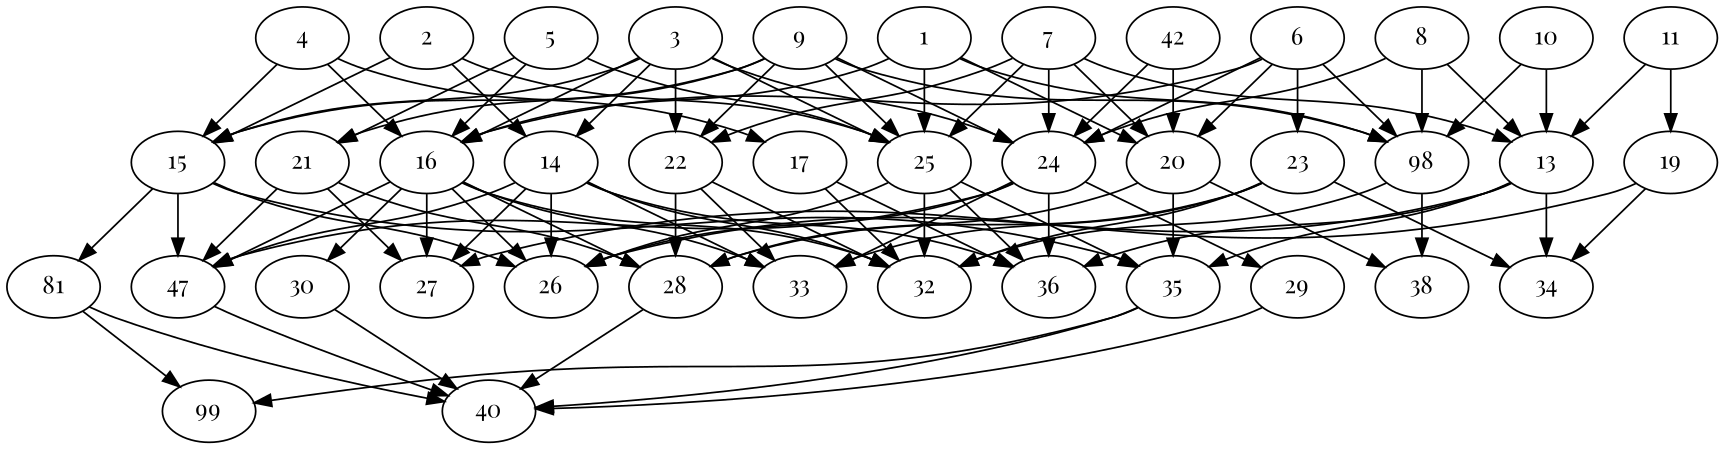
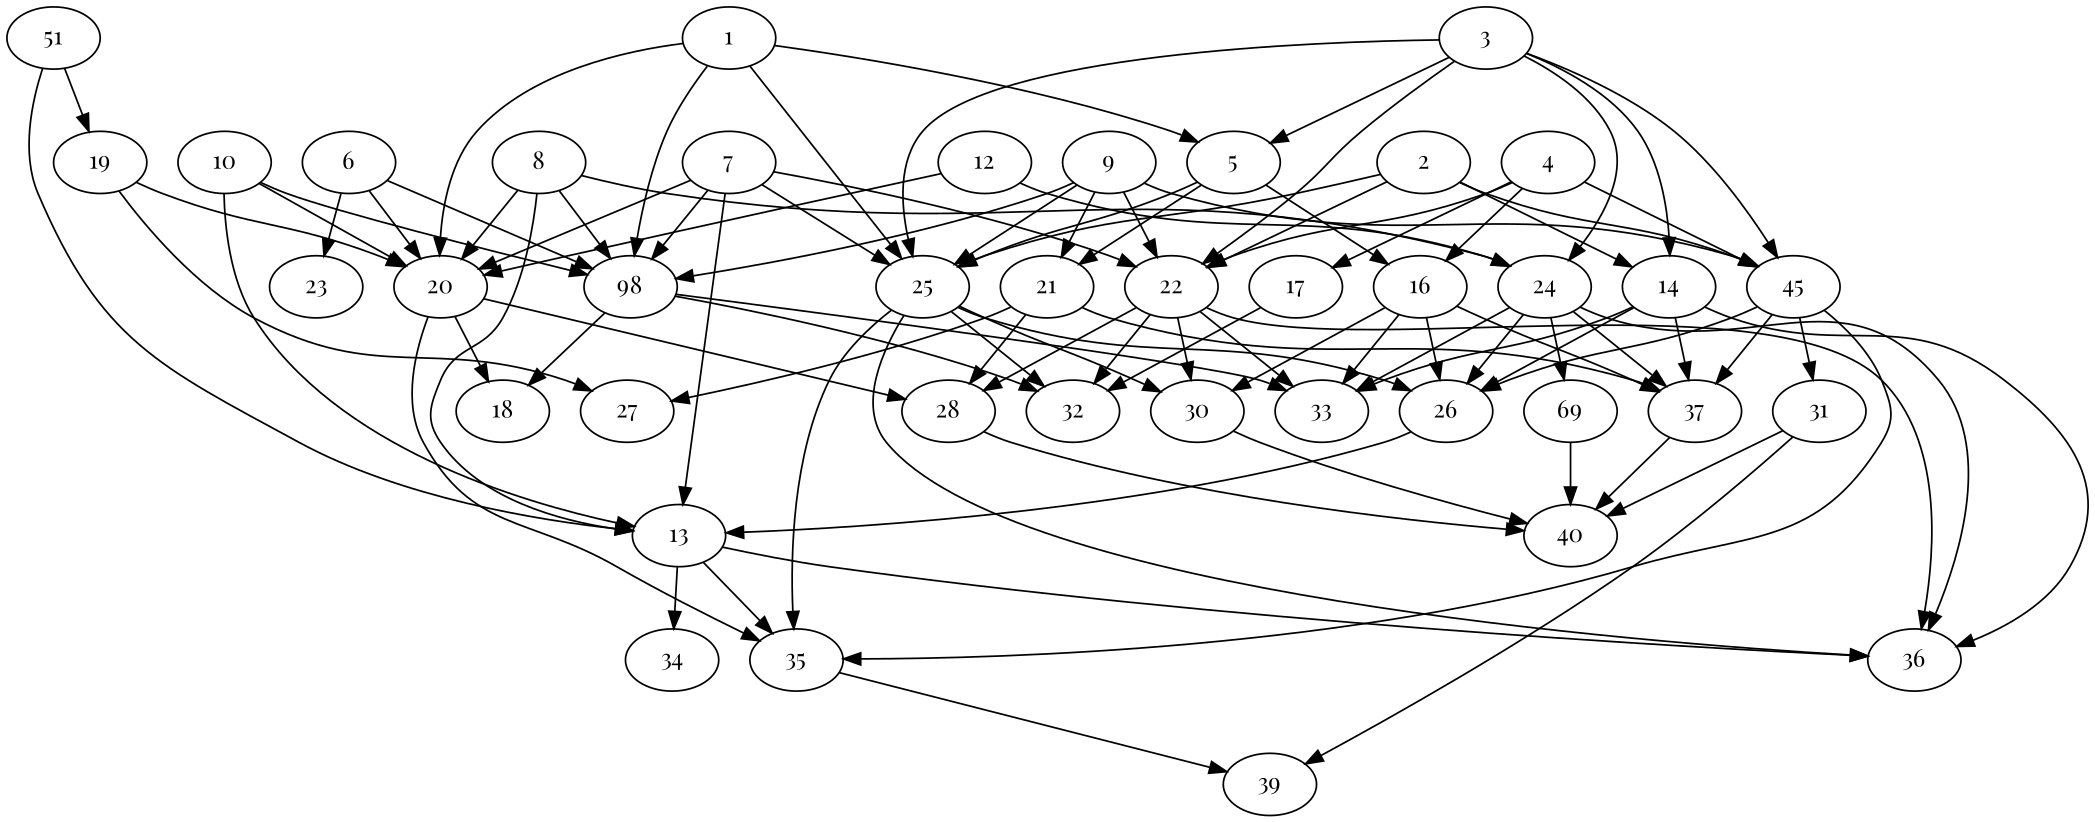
  digraph {
    fontname="Playfair Display"
    node [alpha=0.01 expect_size=23086080 fontname="Playfair Display"]
    edge [fontname="Playfair Display"]
    1 [alpha=0.04 expect_size=35161088]
    16 [expect_size=16882688]
    n3 [alpha=0.09 expect_size=45072384 label=98]
    20 [alpha=0.13 expect_size=10361856]
    25 [alpha=0.11 expect_size=41103360]
    26 [alpha=0.04 expect_size=21618688]
    27 [alpha=0.06 expect_size=24264704]
    32 [alpha=0.16 expect_size=9965568]
    33 [alpha=0.07 expect_size=13164544]
-   37 [expect_size=38865920 label=47]
+   37 [expect_size=38865920]
    28 [alpha=0.15 expect_size=9643008]
    30 [alpha=0.00 expect_size=17485824]
-   38 [alpha=0.06 expect_size=5362688]
+   38 [alpha=0.06 expect_size=5362688 label=18]
    35 [alpha=0.19 expect_size=50540544]
    36 [alpha=0.12 expect_size=29390848]
    40 [alpha=0.02 expect_size=6900736]
-   39 [alpha=0.13 expect_size=41096192 label=99]
+   39 [alpha=0.13 expect_size=41096192]
    2 [alpha=0.06 expect_size=19935232]
    14 [alpha=0.14 expect_size=36841472]
-   15 [alpha=0.12 expect_size=14786560]
+   15 [alpha=0.12 expect_size=14786560 label=45]
    22 [expect_size=45025280]
-   31 [alpha=0.09 expect_size=47761408 label=81]
+   31 [alpha=0.09 expect_size=47761408]
    3 [alpha=0.09 expect_size=15812608]
    24 [alpha=0.13 expect_size=9204736]
-   29 [alpha=0.06 expect_size=30779392]
+   29 [alpha=0.06 expect_size=30779392 label=69]
    4 [alpha=0.11]
    17 [alpha=0.14 expect_size=42924032]
    5 [expect_size=26443776]
    21 [alpha=0.04 expect_size=5939200]
    6 [alpha=0.11 expect_size=39629824]
    23 [alpha=0.03 expect_size=45832192]
    34 [alpha=0.11 expect_size=20741120]
    7 [expect_size=26010624]
    13 [alpha=0.04 expect_size=14699520]
    8 [alpha=0.04]
    9 [expect_size=7634944]
    10 [alpha=0.18 expect_size=16172032]
-   11 [alpha=0.17 expect_size=37963776]
+   11 [alpha=0.17 expect_size=37963776 label=51]
    19 [alpha=0.14 expect_size=6908928]
-   12 [alpha=0.00 expect_size=47110144 label=42]
-   1 -> 16
+   12 [alpha=0.00 expect_size=47110144]
+   1 -> 5
    1 -> n3
    1 -> 20
    1 -> 25
    16 -> 26
-   16 -> 27
-   16 -> 32
    16 -> 33
    16 -> 37
-   16 -> 28
    16 -> 30
    n3 -> 32
-   23 -> 33
+   n3 -> 33
    n3 -> 38
    20 -> 28
    20 -> 38
    20 -> 35
    25 -> 26
    25 -> 32
+   25 -> 30
    25 -> 35
    25 -> 36
    37 -> 40
    28 -> 40
    30 -> 40
-   35 -> 40
    35 -> 39
    2 -> 25
    2 -> 14
    2 -> 15
+   2 -> 22
    14 -> 26
-   14 -> 27
-   14 -> 32
    14 -> 33
    14 -> 37
    14 -> 36
    15 -> 26
    15 -> 37
    15 -> 35
    15 -> 31
    22 -> 32
    22 -> 33
    22 -> 28
+   22 -> 30
    31 -> 40
    31 -> 39
-   3 -> 16
+   3 -> 5
    3 -> 25
    3 -> 14
    3 -> 15
    3 -> 22
    3 -> 24
    24 -> 26
    24 -> 33
    24 -> 37
    24 -> 36
    24 -> 29
    29 -> 40
    4 -> 16
    4 -> 15
+   4 -> 22
    4 -> 17
    17 -> 32
-   17 -> 36
+   22 -> 36
    5 -> 16
    5 -> 25
    5 -> 21
    21 -> 27
    21 -> 37
    21 -> 28
-   6 -> 16
    6 -> n3
    6 -> 20
-   6 -> 24
    6 -> 23
-   23 -> 32
-   23 -> 28
-   23 -> 34
-   7 -> 24
+   7 -> n3
    7 -> 20
    7 -> 25
    7 -> 22
    7 -> 13
-   13 -> 26
+   26 -> 13
    13 -> 35
    13 -> 36
    13 -> 34
    8 -> n3
+   8 -> 20
    8 -> 24
    8 -> 13
    9 -> n3
    9 -> 25
    9 -> 15
    9 -> 22
-   9 -> 24
    9 -> 21
    10 -> n3
+   10 -> 20
    10 -> 13
    11 -> 13
    11 -> 19
    19 -> 27
-   19 -> 34
+   19 -> 20
    12 -> 20
    12 -> 24
  }
